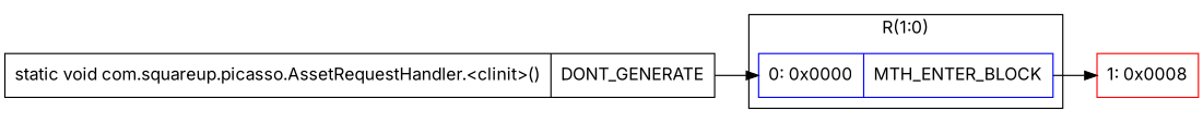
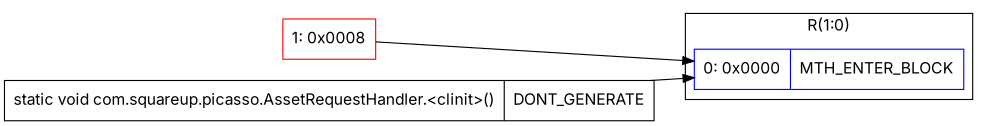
  digraph {
    rankdir=LR
    fontname=Inter
    node [shape=record fontname=Inter]
    edge [fontname=Inter]
    n1 [color=blue label="{0\:\ 0x0000|MTH_ENTER_BLOCK\l}"]
    n2 [color=red label="{1\:\ 0x0008}"]
    n3 [label="{static void com.squareup.picasso.AssetRequestHandler.\<clinit\>()  | DONT_GENERATE\l}"]
    subgraph cluster_1 {
      label="R(1:0)"
      n1
    }
-   n1 -> n2
+   n2 -> n1
    n3 -> n1
  }
